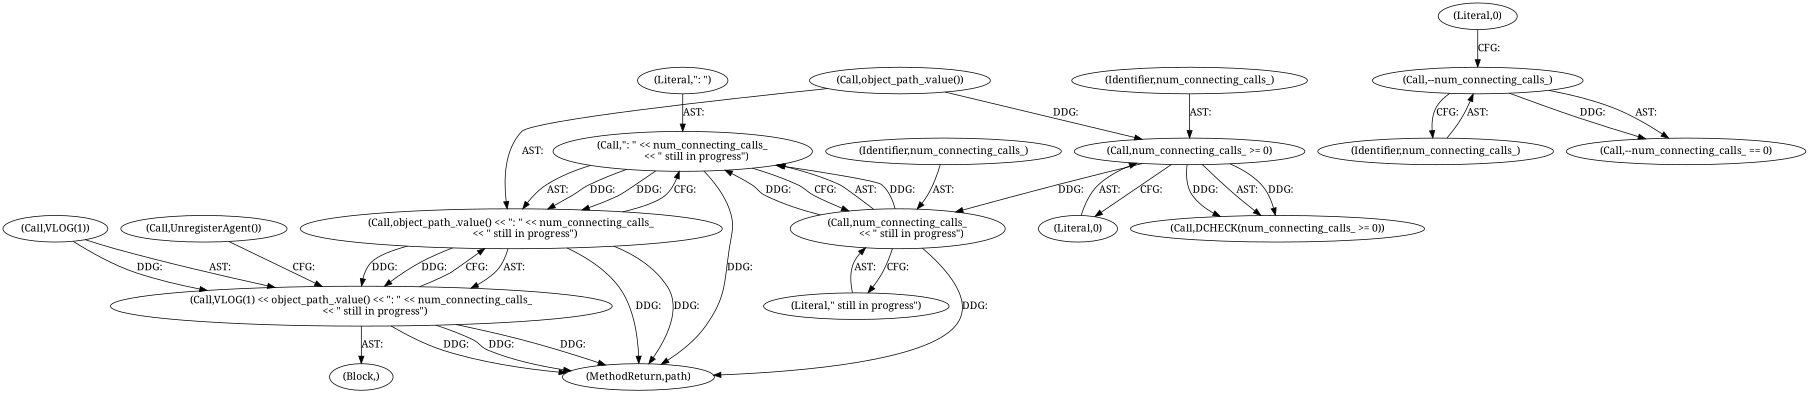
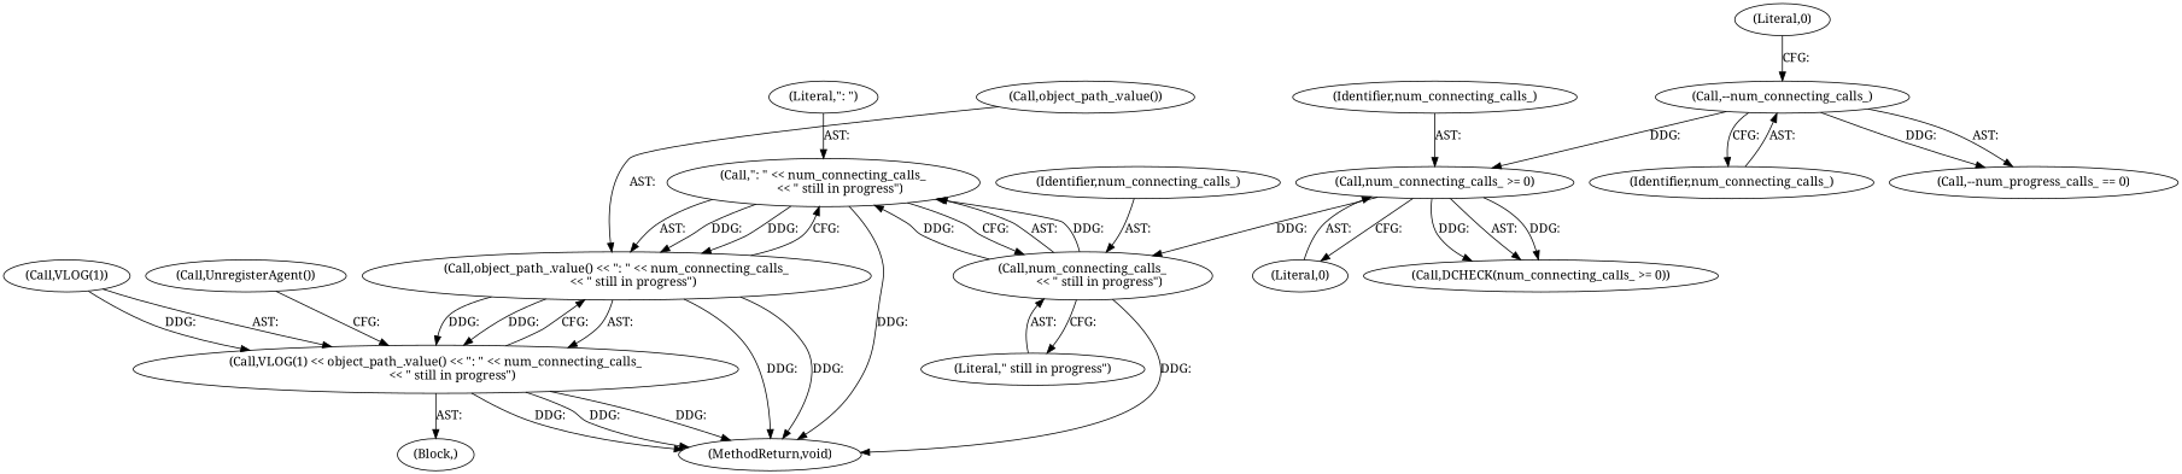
  digraph {
    fontname="Noto Serif"
    node [fontname="Noto Serif"]
    edge [fontname="Noto Serif"]
    n1 [label="(Call,\": \" << num_connecting_calls_\n          << \" still in progress\")"]
    n2 [label="(Call,num_connecting_calls_\n          << \" still in progress\")"]
    n3 [label="(Call,object_path_.value() << \": \" << num_connecting_calls_\n          << \" still in progress\")"]
-   n4 [label="(MethodReturn,path)"]
+   n4 [label="(MethodReturn,void)"]
    n5 [label="(Literal,\" still in progress\")"]
    n6 [label="(Call,VLOG(1) << object_path_.value() << \": \" << num_connecting_calls_\n          << \" still in progress\")"]
    n7 [label="(Call,num_connecting_calls_ >= 0)"]
    n8 [label="(Literal,0)"]
    n9 [label="(Call,DCHECK(num_connecting_calls_ >= 0))"]
    n10 [label="(Call,--num_connecting_calls_)"]
-   n11 [label="(Call,--num_connecting_calls_ == 0)"]
+   n11 [label="(Call,--num_progress_calls_ == 0)"]
    n12 [label="(Identifier,num_connecting_calls_)"]
    n13 [label="(Block,)"]
    n14 [label="(Literal,0)"]
    n15 [label="(Call,object_path_.value())"]
    n16 [label="(Identifier,num_connecting_calls_)"]
    n17 [label="(Call,UnregisterAgent())"]
    n18 [label="(Call,VLOG(1))"]
    n19 [label="(Literal,\": \")"]
    n20 [label="(Identifier,num_connecting_calls_)"]
    n1 -> n2 [label="CFG: "]
    n1 -> n3 [label="AST: "]
    n1 -> n3 [label="DDG: "]
    n1 -> n3 [label="DDG: "]
    n1 -> n4 [label="DDG: "]
    n2 -> n1 [label="AST: "]
    n2 -> n1 [label="DDG: "]
    n2 -> n1 [label="DDG: "]
    n2 -> n4 [label="DDG: "]
    n2 -> n5 [label="CFG: "]
    n3 -> n1 [label="CFG: "]
    n3 -> n4 [label="DDG: "]
    n3 -> n4 [label="DDG: "]
    n3 -> n6 [label="AST: "]
    n3 -> n6 [label="DDG: "]
    n3 -> n6 [label="DDG: "]
    n5 -> n2 [label="AST: "]
    n6 -> n3 [label="CFG: "]
    n6 -> n4 [label="DDG: "]
    n6 -> n4 [label="DDG: "]
    n6 -> n4 [label="DDG: "]
    n6 -> n13 [label="AST: "]
    n7 -> n2 [label="DDG: "]
    n7 -> n8 [label="CFG: "]
    n7 -> n9 [label="AST: "]
    n7 -> n9 [label="DDG: "]
    n7 -> n9 [label="DDG: "]
    n8 -> n7 [label="AST: "]
-   n15 -> n7 [label="DDG: "]
+   n10 -> n7 [label="DDG: "]
    n10 -> n11 [label="AST: "]
    n10 -> n11 [label="DDG: "]
    n10 -> n12 [label="CFG: "]
    n12 -> n10 [label="AST: "]
    n14 -> n10 [label="CFG: "]
    n15 -> n3 [label="AST: "]
    n16 -> n7 [label="AST: "]
    n17 -> n6 [label="CFG: "]
    n18 -> n6 [label="AST: "]
    n18 -> n6 [label="DDG: "]
    n19 -> n1 [label="AST: "]
    n20 -> n2 [label="AST: "]
  }
